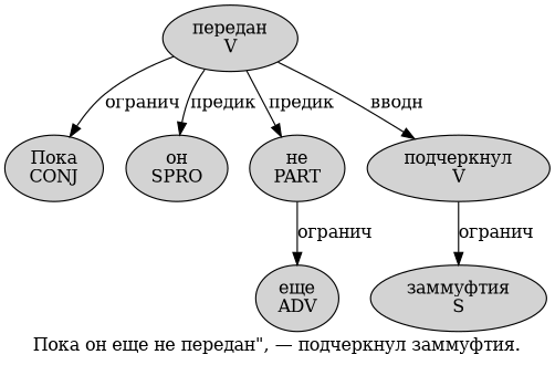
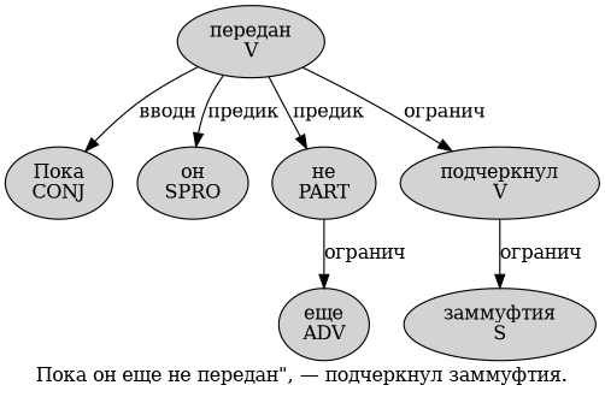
  digraph {
    label="Пока он еще не передан\", — подчеркнул заммуфтия."
    node [fillcolor=lightgray penwidth=1 shape=ellipse style=filled]
    n1 [label="Пока\nCONJ"]
    n2 [label="он\nSPRO"]
    n3 [label="еще\nADV"]
    n4 [label="не\nPART"]
    n5 [label="передан\nV"]
    n6 [label="подчеркнул\nV"]
    n7 [label="заммуфтия\nS"]
    n4 -> n3 [label="огранич"]
-   n5 -> n1 [label="огранич"]
+   n5 -> n1 [label="вводн"]
    n5 -> n2 [label="предик"]
    n5 -> n4 [label="предик"]
-   n5 -> n6 [label="вводн"]
+   n5 -> n6 [label="огранич"]
    n6 -> n7 [label="огранич"]
  }
